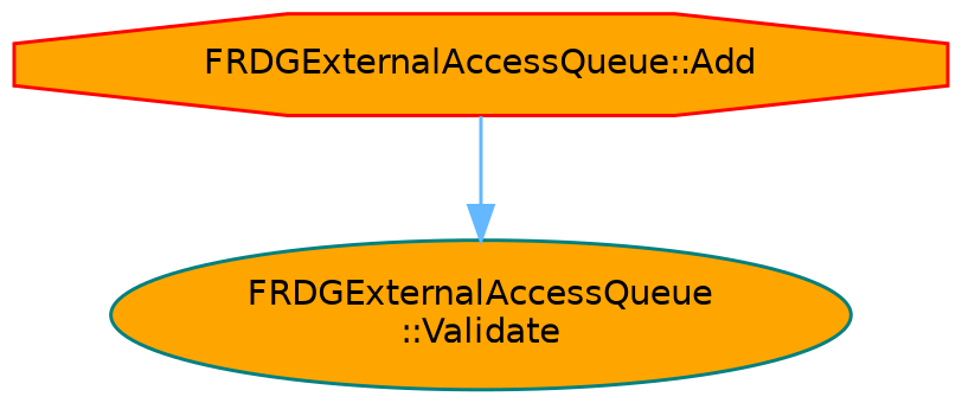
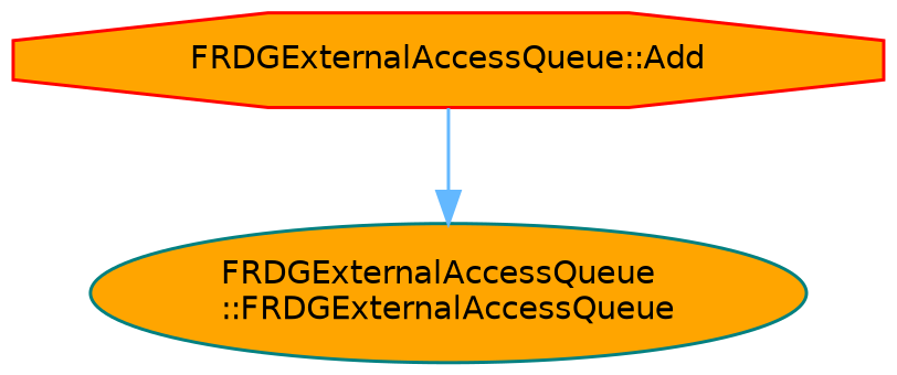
  digraph {
    rankdir=TB
    node [fillcolor=orange fontname=Helvetica fontsize=10 style=filled]
    n1 [color=red fontcolor=black height=0.2 label="FRDGExternalAccessQueue::Add" shape=octagon width=0.4]
-   n2 [color=teal height=0.2 label="FRDGExternalAccessQueue\l::Validate" shape=ellipse width=0.4]
+   n2 [color=teal height=0.2 label="FRDGExternalAccessQueue\l::FRDGExternalAccessQueue" shape=ellipse width=0.4]
    n1 -> n2 [color=steelblue1 fontname=Helvetica fontsize=10 labelfontname=Helvetica labelfontsize=10 style=solid arrowhead=normal]
  }
